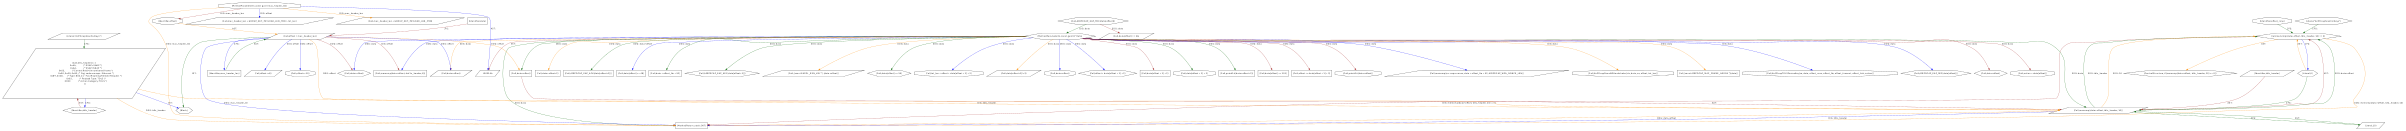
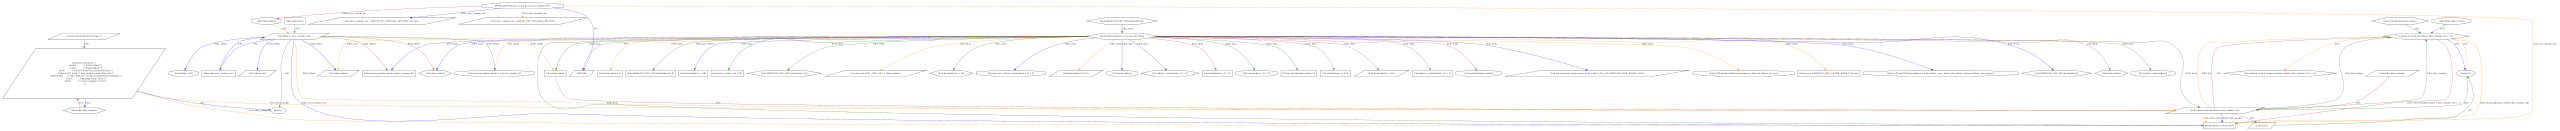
  digraph {
    fontname="IBM Plex Sans"
    node [fontname="IBM Plex Sans" shape=parallelogram]
    edge [color=darkgreen fontname="IBM Plex Sans"]
    n1 [label="(Call,memcmp(data+offset, tdls_header, 10) == 0)" shape=hexagon]
    n2 [label="(ControlStructure,if (memcmp(data+offset, tdls_header, 10) == 0))" shape=hexagon]
    n3 [label="(Literal,0)" shape=hexagon]
    n4 [label="(MethodReturn,static INT)" shape=box]
    n5 [label="(Call,memcmp(data+offset, tdls_header, 10))"]
    n6 [label="(Literal,10)"]
    n7 [label="(MethodParameterIn,const guint8 *data)" shape=hexagon]
    n8 [label="(Call,data[offset+1]!=3)"]
    n9 [label="(Call,data+offset)" shape=octagon]
    n10 [label="(Call,offset + data[offset + 1] + 2)" shape=hexagon]
    n11 [label="(Call,data[offset + 1] + 2)" shape=box]
    n12 [label="(Call,data[offset + 1] + 2)" shape=octagon]
    n13 [label="(Call,pntoh16(data+offset+2))" shape=box]
    n14 [label="(Call,data[offset] == 101)" shape=box]
    n15 [label="(Call,data[offset] == 56)"]
    n16 [label="(Call,offset += data[offset + 1] + 2)" shape=box]
    n17 [label="(Call,pntoh16(data+offset))" shape=octagon]
    n18 [label="(Call,memcmp(sa->wpa.nonce, data + offset_fte + 52, AIRPDCAP_WPA_NONCE_LEN))"]
    n19 [label="(Call,AirPDcapRsna4WHandshake(ctx, data, sa, offset, tot_len))" shape=octagon]
    n20 [label="(Call,(const AIRPDCAP_MAC_FRAME_ADDR4 *)(data))" shape=box]
    n21 [label="(Call,AirPDcapTDLSDeriveKey(sa, data, offset_rsne, offset_fte, offset_timeout, offset_link, action))" shape=octagon]
    n22 [label="(Call,AIRPDCAP_EAP_SEC(data[offset]))" shape=hexagon]
    n23 [label="(Call,data+offset)" shape=hexagon]
    n24 [label="(Call,action = data[offset])" shape=octagon]
    n25 [label="(Call,data+offset)" shape=hexagon]
    n26 [label="(Call,data+offset+2)" shape=box]
    n27 [label="(Call,AIRPDCAP_EAP_ACK(data[offset+1]))" shape=box]
    n28 [label="(Call,memcmp(data+offset, dot1x_header, 8))" shape=box]
    n29 [label="(Call,data[offset] == 48)" shape=box]
    n30 [label="(Call,data + offset_fte + 52)" shape=box]
    n31 [label="(Call,data+offset)" shape=box]
    n32 [label="(Call,AIRPDCAP_EAP_KEY(data[offset+1]))" shape=hexagon]
+   n33 [label="(Call,memcmp(data+offset, bt_dot1x_header, 8))" shape=octagon]
    n34 [label="(Call,(const EAPOL_RSN_KEY *) (data+offset))"]
    n35 [label="(Call,data[offset] == 55)" shape=hexagon]
    n36 [label="(Call,data+offset)"]
    n37 [label="(Call,tot_len < offset + data[offset + 1] + 2)" shape=octagon]
    1000146
    n39 [label="(Call,AIRPDCAP_EAP_MIC(data[offset]))" shape=hexagon]
    n40 [label="(Call,offset = mac_header_len)"]
    n41 [label="(Call,offset+=8)"]
    n42 [label="(Block,)" shape=hexagon]
    n43 [label="(Call,offset+=10)" shape=octagon]
    n44 [label="(Identifier,mac_header_len)" shape=box]
    n45 [label="(MethodParameterIn,const guint mac_header_len)" shape=octagon]
    n46 [label="(Call,mac_header_len + GROUP_KEY_PAYLOAD_LEN_MIN > tot_len)"]
    n47 [label="(Call,mac_header_len + GROUP_KEY_PAYLOAD_LEN_MIN)"]
    n48 [label="(Identifier,offset)" shape=octagon]
    n49 [label="(Call,tdls_header[] = {\n        0xAA,             /* DSAP=SNAP */\n        0xAA,             /* SSAP=SNAP */\n        0x03,             /* Control field=Unnumbered frame */\n        0x00, 0x00, 0x00, /* Org. code=encaps. Ethernet */\n        0x89, 0x0D,       /* Type: 802.11 - Fast Roaming Remote Request */\n        0x02,             /* Payload Type: TDLS */\n        0X0C              /* Action Category: TDLS */\n    })"]
    n50 [label="(Identifier,tdls_header)" shape=hexagon]
    n51 [label="(Literal,\"AirPDcapScanForKeys\")"]
    n52 [label="(Identifier,offset_rsne)" shape=octagon]
    n53 [label="(Identifier,data)" shape=box]
    n54 [label="(Literal,\"AirPDcapScanForKeys\")" shape=hexagon]
    n55 [label="(Identifier,tdls_header)"]
    n1 -> n2 [color=darkorange label="AST: "]
    n1 -> n3 [color=blue label="CFG: "]
    n1 -> n4 [color=brown label="DDG: memcmp(data+offset, tdls_header, 10) == 0"]
    n1 -> n4 [color=darkorange label="DDG: memcmp(data+offset, tdls_header, 10)"]
    n3 -> n1 [color=darkorange label="AST: "]
    n3 -> n5 [label="CFG: "]
    n5 -> n1 [color=brown label="AST: "]
    n5 -> n1 [label="DDG: data+offset"]
    n5 -> n1 [label="DDG: tdls_header"]
    n5 -> n1 [color=darkorange label="DDG: 10"]
    n5 -> n4 [color=darkorange label="DDG: data+offset"]
    n5 -> n4 [color=blue label="DDG: tdls_header"]
    n5 -> n6 [label="CFG: "]
-   n6 -> n5 [label="AST: "]
+   n6 -> n3 [label="AST: "]
    n7 -> n4 [label="DDG: data"]
    n7 -> n5 [label="DDG: data"]
    n7 -> n8 [color=darkorange label="DDG: data"]
    n7 -> n9 [color=blue label="DDG: data"]
    n7 -> n10 [color=blue label="DDG: data"]
    n7 -> n11 [color=brown label="DDG: data"]
    n7 -> n12 [label="DDG: data"]
    n7 -> n13 [label="DDG: data"]
    n7 -> n14 [color=brown label="DDG: data"]
-   n39 -> n15 [color=brown label="DDG: data"]
+   n7 -> n15 [color=brown label="DDG: data"]
    n7 -> n16 [color=brown label="DDG: data"]
    n7 -> n17 [color=brown label="DDG: data"]
    n7 -> n18 [color=blue label="DDG: data"]
    n7 -> n19 [color=darkorange label="DDG: data"]
    n7 -> n20 [color=darkorange label="DDG: data"]
    n7 -> n21 [color=blue label="DDG: data"]
    n7 -> n22 [color=blue label="DDG: data"]
    n7 -> n23 [color=brown label="DDG: data"]
    n7 -> n24 [color=brown label="DDG: data"]
    n7 -> n25 [color=blue label="DDG: data"]
    n7 -> n26 [color=darkorange label="DDG: data"]
    n7 -> n27 [label="DDG: data+offset"]
    n7 -> n28 [color=blue label="DDG: data"]
    n7 -> n29 [color=blue label="DDG: data"]
    n7 -> n30 [label="DDG: data"]
    n7 -> n31 [label="DDG: data"]
    n7 -> n32 [label="DDG: data"]
+   n7 -> n33 [color=darkorange label="DDG: data"]
    n7 -> n34 [color=darkorange label="DDG: data"]
    n7 -> n35 [label="DDG: data"]
    n7 -> n36 [color=darkorange label="DDG: data"]
    n7 -> n37 [color=blue label="DDG: data"]
    n7 -> 1000146 [color=brown label="AST: "]
    n31 -> n5 [color=brown label="AST: "]
    n39 -> n7 [label="DDG: data"]
    n40 -> n4 [color=blue label="DDG: mac_header_len"]
    n40 -> n5 [color=darkorange label="DDG: offset"]
    n40 -> n25 [color=brown label="DDG: offset"]
    n40 -> n28 [color=brown label="DDG: offset"]
    n40 -> n31 [color=darkorange label="DDG: offset"]
+   n40 -> n33 [label="DDG: offset"]
    n40 -> n36 [color=blue label="DDG: offset"]
    n40 -> n41 [color=blue label="DDG: offset"]
    n40 -> n42 [label="AST: "]
    n40 -> n43 [color=blue label="DDG: offset"]
    n40 -> n44 [color=blue label="CFG: "]
-   n44 -> n40 [label="AST: "]
+   n44 -> n40 [color=blue label="AST: "]
    n45 -> n4 [color=darkorange label="DDG: mac_header_len"]
    n45 -> 1000146 [color=blue label="AST: "]
-   n45 -> n46 [color=blue label="DDG: offset"]
+   n45 -> n46 [color=blue label="DDG: mac_header_len"]
    n45 -> n47 [color=darkorange label="DDG: mac_header_len"]
    n45 -> n48 [color=brown label="DDG: mac_header_len"]
    n48 -> n40 [color=darkorange label="AST: "]
    n49 -> n4 [color=darkorange label="DDG: tdls_header"]
    n49 -> n5 [color=darkorange label="DDG: tdls_header"]
    n49 -> n42 [color=blue label="AST: "]
    n49 -> n50 [color=blue label="CFG: "]
    n50 -> n49 [color=brown label="AST: "]
    n51 -> n49 [label="CFG: "]
    n52 -> n1 [label="CFG: "]
    n53 -> n40 [color=brown label="CFG: "]
    n54 -> n1 [label="CFG: "]
    n55 -> n5 [color=brown label="AST: "]
  }
